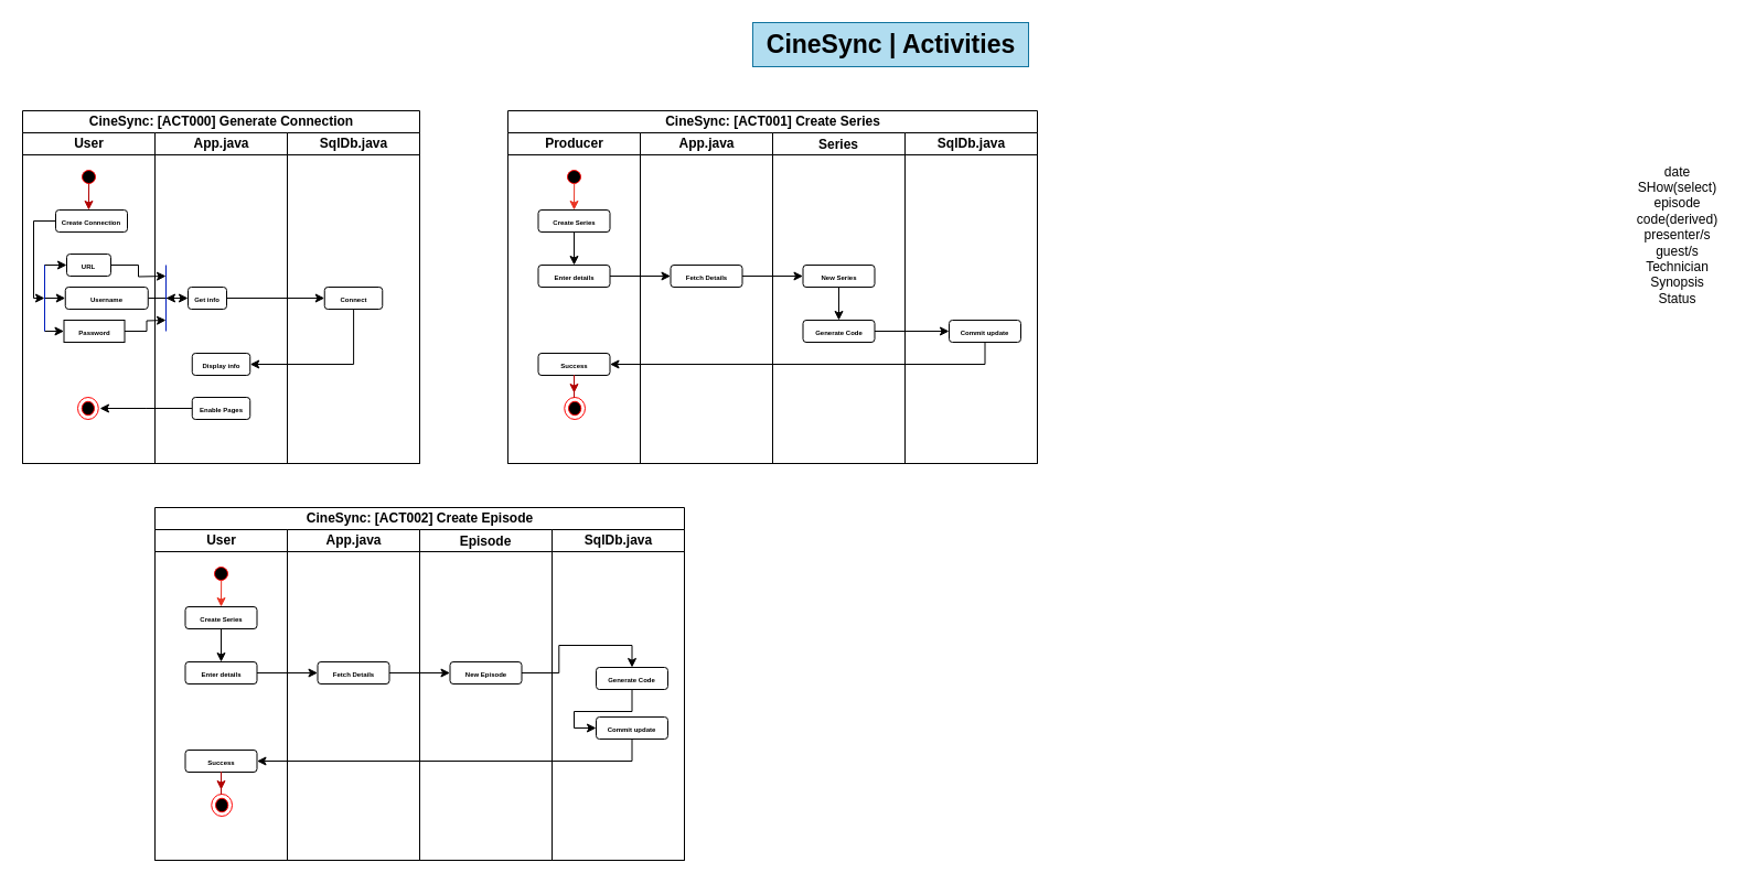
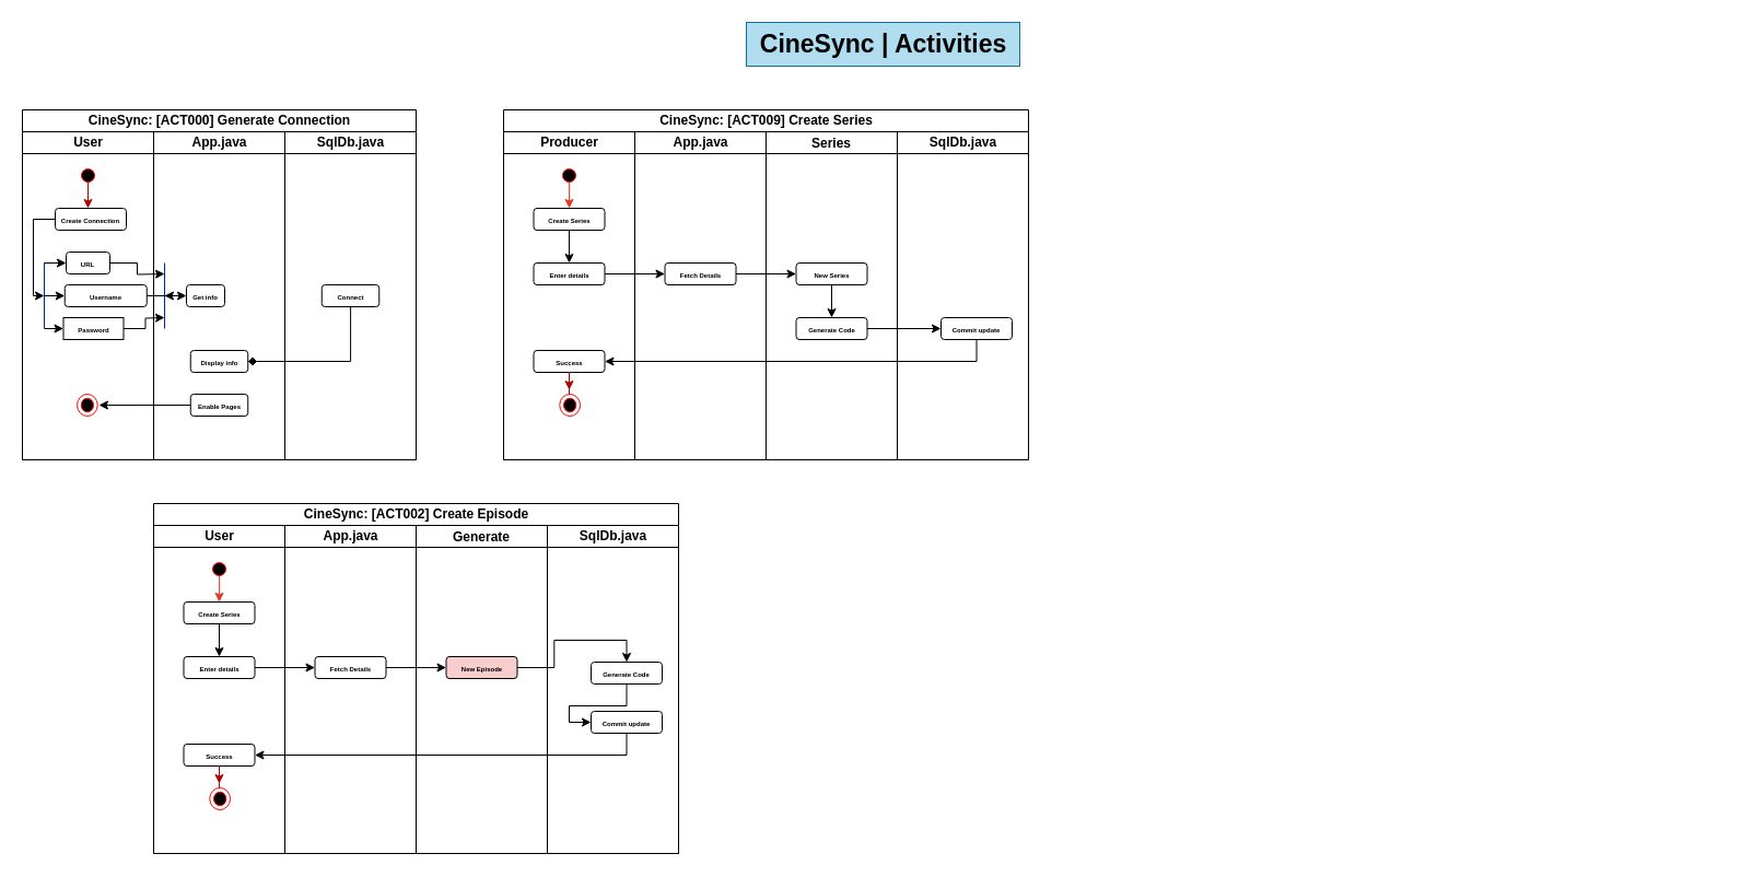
  <mxCell id="0" />
  <mxCell id="1" parent="0" />
  <mxCell id="2" value="CineSync: [ACT000] Generate Connection" style="swimlane;childLayout=stackLayout;resizeParent=1;resizeParentMax=0;startSize=20;html=1;" vertex="1" parent="1"><mxGeometry x="20" y="100" width="360" height="320" as="geometry" /></mxCell>
  <mxCell id="3" value="User" style="swimlane;startSize=20;html=1;" vertex="1" parent="2"><mxGeometry y="20" width="120" height="300" as="geometry" /></mxCell>
  <mxCell id="4" style="edgeStyle=orthogonalEdgeStyle;rounded=0;orthogonalLoop=1;jettySize=auto;html=1;entryX=0.5;entryY=0;entryDx=0;entryDy=0;exitX=0.549;exitY=0.776;exitDx=0;exitDy=0;exitPerimeter=0;fillColor=#e51400;strokeColor=#B20000;" edge="1" parent="3"><mxGeometry relative="1" as="geometry"><mxPoint x="60.09" y="45.52" as="sourcePoint" /><mxPoint x="59.94" y="70" as="targetPoint" /></mxGeometry></mxCell>
  <mxCell id="5" value="" style="ellipse;html=1;shape=startState;fillColor=#000000;strokeColor=#ff0000;" vertex="1" parent="3"><mxGeometry x="50" y="30" width="20" height="20" as="geometry" /></mxCell>
  <mxCell id="6" style="edgeStyle=orthogonalEdgeStyle;rounded=0;orthogonalLoop=1;jettySize=auto;html=1;" edge="1" parent="3" source="7"><mxGeometry relative="1" as="geometry"><mxPoint x="20.0" y="150" as="targetPoint" /><Array as="points"><mxPoint x="10" y="80" /><mxPoint x="10" y="150" /></Array></mxGeometry></mxCell>
  <mxCell id="7" value="&lt;font size=&quot;1&quot; style=&quot;&quot;&gt;&lt;b style=&quot;font-size: 6px;&quot;&gt;Create Connection&lt;/b&gt;&lt;/font&gt;" style="rounded=1;whiteSpace=wrap;html=1;" vertex="1" parent="3"><mxGeometry x="30" y="70" width="65" height="20" as="geometry" /></mxCell>
  <mxCell id="8" style="edgeStyle=orthogonalEdgeStyle;rounded=0;orthogonalLoop=1;jettySize=auto;html=1;startArrow=classic;startFill=1;endArrow=none;endFill=0;" edge="1" parent="3" source="10"><mxGeometry relative="1" as="geometry"><mxPoint x="20.0" y="140" as="targetPoint" /></mxGeometry></mxCell>
  <mxCell id="9" style="edgeStyle=orthogonalEdgeStyle;rounded=0;orthogonalLoop=1;jettySize=auto;html=1;" edge="1" parent="3" source="10"><mxGeometry relative="1" as="geometry"><mxPoint x="130.0" y="130" as="targetPoint" /></mxGeometry></mxCell>
  <mxCell id="10" value="&lt;font size=&quot;1&quot; style=&quot;&quot;&gt;&lt;b style=&quot;font-size: 6px;&quot;&gt;URL&lt;/b&gt;&lt;/font&gt;" style="rounded=1;whiteSpace=wrap;html=1;" vertex="1" parent="3"><mxGeometry x="40" y="110" width="40" height="20" as="geometry" /></mxCell>
  <mxCell id="11" style="edgeStyle=orthogonalEdgeStyle;rounded=0;orthogonalLoop=1;jettySize=auto;html=1;startArrow=classic;startFill=1;endArrow=none;endFill=0;" edge="1" parent="3" source="13"><mxGeometry relative="1" as="geometry"><mxPoint x="20.0" y="150" as="targetPoint" /><Array as="points"><mxPoint x="20" y="150" /><mxPoint x="20" y="150" /></Array></mxGeometry></mxCell>
  <mxCell id="12" style="edgeStyle=orthogonalEdgeStyle;rounded=0;orthogonalLoop=1;jettySize=auto;html=1;" edge="1" parent="3" source="13"><mxGeometry relative="1" as="geometry"><mxPoint x="130.0" y="150" as="targetPoint" /></mxGeometry></mxCell>
  <mxCell id="13" value="&lt;font size=&quot;1&quot; style=&quot;&quot;&gt;&lt;b style=&quot;font-size: 6px;&quot;&gt;Username&lt;/b&gt;&lt;/font&gt;" style="rounded=1;whiteSpace=wrap;html=1;" vertex="1" parent="3"><mxGeometry x="38.75" y="140" width="75" height="20" as="geometry" /></mxCell>
  <mxCell id="14" style="edgeStyle=orthogonalEdgeStyle;rounded=0;orthogonalLoop=1;jettySize=auto;html=1;startArrow=classic;startFill=1;endArrow=none;endFill=0;" edge="1" parent="3" source="16"><mxGeometry relative="1" as="geometry"><mxPoint x="20.0" y="180" as="targetPoint" /><Array as="points"><mxPoint x="20" y="180" /><mxPoint x="20" y="180" /></Array></mxGeometry></mxCell>
  <mxCell id="15" style="edgeStyle=orthogonalEdgeStyle;rounded=0;orthogonalLoop=1;jettySize=auto;html=1;" edge="1" parent="3" source="16"><mxGeometry relative="1" as="geometry"><mxPoint x="130.0" y="170" as="targetPoint" /></mxGeometry></mxCell>
  <mxCell id="16" value="&lt;font size=&quot;1&quot; style=&quot;&quot;&gt;&lt;b style=&quot;font-size: 6px;&quot;&gt;Password&lt;/b&gt;&lt;/font&gt;" style="whiteSpace=wrap;html=1;rounded=0;" vertex="1" parent="3"><mxGeometry x="37.5" y="170" width="55" height="20" as="geometry" /></mxCell>
  <mxCell id="17" value="" style="endArrow=none;html=1;rounded=0;fillColor=#0050ef;strokeColor=#001DBC;" edge="1" parent="3"><mxGeometry width="50" height="50" relative="1" as="geometry"><mxPoint x="20.0" y="180" as="sourcePoint" /><mxPoint x="20.0" y="120" as="targetPoint" /></mxGeometry></mxCell>
  <mxCell id="18" value="" style="ellipse;html=1;shape=endState;fillColor=#000000;strokeColor=#ff0000;" vertex="1" parent="3"><mxGeometry x="50" y="240" width="18.75" height="20" as="geometry" /></mxCell>
  <mxCell id="19" value="App.java" style="swimlane;startSize=20;html=1;" vertex="1" parent="2"><mxGeometry x="120" y="20" width="120" height="300" as="geometry" /></mxCell>
  <mxCell id="20" style="edgeStyle=orthogonalEdgeStyle;rounded=0;orthogonalLoop=1;jettySize=auto;html=1;endArrow=none;endFill=0;startArrow=classic;startFill=1;" edge="1" parent="19" source="21"><mxGeometry relative="1" as="geometry"><mxPoint x="20.0" y="150" as="targetPoint" /></mxGeometry></mxCell>
  <mxCell id="21" value="&lt;font size=&quot;1&quot; style=&quot;&quot;&gt;&lt;b style=&quot;font-size: 6px;&quot;&gt;Get info&lt;/b&gt;&lt;/font&gt;" style="rounded=1;whiteSpace=wrap;html=1;" vertex="1" parent="19"><mxGeometry x="30" y="140" width="35" height="20" as="geometry" /></mxCell>
  <mxCell id="22" value="&lt;span style=&quot;font-size: 6px;&quot;&gt;&lt;b&gt;Display info&lt;/b&gt;&lt;/span&gt;" style="rounded=1;whiteSpace=wrap;html=1;" vertex="1" parent="19"><mxGeometry x="33.75" y="200" width="52.5" height="20" as="geometry" /></mxCell>
  <mxCell id="23" style="edgeStyle=orthogonalEdgeStyle;rounded=0;orthogonalLoop=1;jettySize=auto;html=1;" edge="1" parent="19" source="24"><mxGeometry relative="1" as="geometry"><mxPoint x="-50.0" y="250" as="targetPoint" /></mxGeometry></mxCell>
  <mxCell id="24" value="&lt;span style=&quot;font-size: 6px;&quot;&gt;&lt;b&gt;Enable Pages&lt;/b&gt;&lt;/span&gt;" style="rounded=1;whiteSpace=wrap;html=1;" vertex="1" parent="19"><mxGeometry x="33.75" y="240" width="52.5" height="20" as="geometry" /></mxCell>
  <mxCell id="25" value="" style="endArrow=none;html=1;rounded=0;fillColor=#0050ef;strokeColor=#001DBC;" edge="1" parent="19"><mxGeometry width="50" height="50" relative="1" as="geometry"><mxPoint x="10.0" y="180" as="sourcePoint" /><mxPoint x="10.0" y="120" as="targetPoint" /></mxGeometry></mxCell>
  <mxCell id="26" value="SqlDb.java" style="swimlane;startSize=20;html=1;" vertex="1" parent="2"><mxGeometry x="240" y="20" width="120" height="300" as="geometry"><mxRectangle x="240" y="20" width="40" height="280" as="alternateBounds" /></mxGeometry></mxCell>
  <mxCell id="27" value="&lt;font size=&quot;1&quot; style=&quot;&quot;&gt;&lt;b style=&quot;font-size: 6px;&quot;&gt;Connect&lt;/b&gt;&lt;/font&gt;" style="rounded=1;whiteSpace=wrap;html=1;" vertex="1" parent="26"><mxGeometry x="33.75" y="140" width="52.5" height="20" as="geometry" /></mxCell>
- <mxCell id="28" style="edgeStyle=orthogonalEdgeStyle;rounded=0;orthogonalLoop=1;jettySize=auto;html=1;" edge="1" parent="2" source="21" target="27"><mxGeometry relative="1" as="geometry" /></mxCell>
- <mxCell id="29" style="edgeStyle=orthogonalEdgeStyle;rounded=0;orthogonalLoop=1;jettySize=auto;html=1;entryX=1;entryY=0.5;entryDx=0;entryDy=0;" edge="1" parent="2" source="27" target="22"><mxGeometry relative="1" as="geometry"><Array as="points"><mxPoint x="300" y="230" /></Array></mxGeometry></mxCell>
+ <mxCell id="29" style="edgeStyle=orthogonalEdgeStyle;rounded=0;orthogonalLoop=1;jettySize=auto;html=1;entryX=1;entryY=0.5;entryDx=0;entryDy=0;endArrow=diamond;" edge="1" parent="2" source="27" target="22"><mxGeometry relative="1" as="geometry"><Array as="points"><mxPoint x="300" y="230" /></Array></mxGeometry></mxCell>
  <mxCell id="30" value="&lt;b&gt;&lt;font face=&quot;Helvetica&quot; style=&quot;font-size: 23px;&quot;&gt;CineSync | Activities&lt;/font&gt;&lt;/b&gt;" style="text;html=1;align=center;verticalAlign=middle;resizable=0;points=[];autosize=1;strokeColor=#10739e;fillColor=#b1ddf0;" vertex="1" parent="1"><mxGeometry x="682" width="250" height="40" as="geometry" y="20" /></mxCell>
- <mxCell id="31" value="date&lt;div&gt;SHow(select)&lt;/div&gt;&lt;div&gt;episode&lt;/div&gt;&lt;div&gt;code(derived)&lt;/div&gt;&lt;div&gt;presenter/s&lt;/div&gt;&lt;div&gt;guest/s&lt;/div&gt;&lt;div&gt;Technician&lt;/div&gt;&lt;div&gt;Synopsis&lt;/div&gt;&lt;div&gt;Status&lt;/div&gt;&lt;div&gt;&lt;br&gt;&lt;/div&gt;" style="text;html=1;align=center;verticalAlign=middle;resizable=0;points=[];autosize=1;strokeColor=none;fillColor=none;" vertex="1" parent="1"><mxGeometry x="1470" y="140" width="100" height="160" as="geometry" /></mxCell>
- <mxCell id="32" value="CineSync: [ACT001] Create Series" style="swimlane;childLayout=stackLayout;resizeParent=1;resizeParentMax=0;startSize=20;html=1;" vertex="1" parent="1"><mxGeometry x="460" y="100" width="480" height="320" as="geometry" /></mxCell>
+ <mxCell id="32" value="CineSync: [ACT009] Create Series" style="swimlane;childLayout=stackLayout;resizeParent=1;resizeParentMax=0;startSize=20;html=1;" vertex="1" parent="1"><mxGeometry x="460" y="100" width="480" height="320" as="geometry" /></mxCell>
  <mxCell id="33" value="Producer" style="swimlane;startSize=20;html=1;" vertex="1" parent="32"><mxGeometry y="20" width="120" height="300" as="geometry" /></mxCell>
  <mxCell id="34" value="" style="ellipse;html=1;shape=startState;fillColor=#000000;strokeColor=#ff0000;" vertex="1" parent="33"><mxGeometry x="50" y="30" width="20" height="20" as="geometry" /></mxCell>
  <mxCell id="35" style="edgeStyle=orthogonalEdgeStyle;rounded=0;orthogonalLoop=1;jettySize=auto;html=1;entryX=0.5;entryY=0;entryDx=0;entryDy=0;fillColor=#e51400;strokeColor=#ea3322;exitX=0.508;exitY=0.795;exitDx=0;exitDy=0;exitPerimeter=0;" edge="1" parent="33" source="34" target="37"><mxGeometry relative="1" as="geometry"><mxPoint x="60.0" y="50" as="sourcePoint" /><mxPoint x="59.9" y="64.48" as="targetPoint" /></mxGeometry></mxCell>
  <mxCell id="36" style="edgeStyle=orthogonalEdgeStyle;rounded=0;orthogonalLoop=1;jettySize=auto;html=1;entryX=0.5;entryY=0;entryDx=0;entryDy=0;" edge="1" parent="33" source="37" target="38"><mxGeometry relative="1" as="geometry" /></mxCell>
  <mxCell id="37" value="&lt;font size=&quot;1&quot; style=&quot;&quot;&gt;&lt;b style=&quot;font-size: 6px;&quot;&gt;Create Series&lt;/b&gt;&lt;/font&gt;" style="rounded=1;whiteSpace=wrap;html=1;" vertex="1" parent="33"><mxGeometry x="27.5" y="70" width="65" height="20" as="geometry" /></mxCell>
  <mxCell id="38" value="&lt;font size=&quot;1&quot; style=&quot;&quot;&gt;&lt;b style=&quot;font-size: 6px;&quot;&gt;Enter details&lt;/b&gt;&lt;/font&gt;" style="rounded=1;whiteSpace=wrap;html=1;" vertex="1" parent="33"><mxGeometry x="27.5" y="120" width="65" height="20" as="geometry" /></mxCell>
  <mxCell id="39" value="&lt;font size=&quot;1&quot; style=&quot;&quot;&gt;&lt;b style=&quot;font-size: 6px;&quot;&gt;Success&lt;/b&gt;&lt;/font&gt;" style="rounded=1;whiteSpace=wrap;html=1;" vertex="1" parent="33"><mxGeometry x="27.5" y="200" width="65" height="20" as="geometry" /></mxCell>
  <mxCell id="40" value="" style="ellipse;html=1;shape=endState;fillColor=#000000;strokeColor=#ff0000;" vertex="1" parent="33"><mxGeometry x="51.25" y="240" width="18.75" height="20" as="geometry" /></mxCell>
  <mxCell id="41" style="edgeStyle=orthogonalEdgeStyle;rounded=0;orthogonalLoop=1;jettySize=auto;html=1;entryX=0.467;entryY=-0.197;entryDx=0;entryDy=0;entryPerimeter=0;fillColor=#e51400;strokeColor=#B20000;" edge="1" parent="33" source="39" target="40"><mxGeometry relative="1" as="geometry" /></mxCell>
  <mxCell id="42" value="App.java" style="swimlane;startSize=20;html=1;" vertex="1" parent="32"><mxGeometry x="120" y="20" width="120" height="300" as="geometry" /></mxCell>
  <mxCell id="43" value="&lt;font size=&quot;1&quot; style=&quot;&quot;&gt;&lt;b style=&quot;font-size: 6px;&quot;&gt;Fetch Details&lt;/b&gt;&lt;/font&gt;" style="rounded=1;whiteSpace=wrap;html=1;" vertex="1" parent="42"><mxGeometry x="27.5" y="120" width="65" height="20" as="geometry" /></mxCell>
  <mxCell id="44" value="Series" style="swimlane;startSize=20;" vertex="1" parent="32"><mxGeometry x="240" y="20" width="120" height="300" as="geometry" /></mxCell>
  <mxCell id="45" style="edgeStyle=orthogonalEdgeStyle;rounded=0;orthogonalLoop=1;jettySize=auto;html=1;entryX=0.5;entryY=0;entryDx=0;entryDy=0;" edge="1" parent="44" source="46" target="47"><mxGeometry relative="1" as="geometry" /></mxCell>
  <mxCell id="46" value="&lt;span style=&quot;font-size: 6px;&quot;&gt;&lt;b&gt;New Series&lt;/b&gt;&lt;/span&gt;" style="rounded=1;whiteSpace=wrap;html=1;" vertex="1" parent="44"><mxGeometry x="27.5" y="120" width="65" height="20" as="geometry" /></mxCell>
  <mxCell id="47" value="&lt;span style=&quot;font-size: 6px;&quot;&gt;&lt;b&gt;Generate Code&lt;/b&gt;&lt;/span&gt;" style="rounded=1;whiteSpace=wrap;html=1;" vertex="1" parent="44"><mxGeometry x="27.5" y="170" width="65" height="20" as="geometry" /></mxCell>
  <mxCell id="48" value="SqlDb.java" style="swimlane;startSize=20;html=1;" vertex="1" parent="32"><mxGeometry x="360" y="20" width="120" height="300" as="geometry" /></mxCell>
  <mxCell id="49" value="&lt;font size=&quot;1&quot; style=&quot;&quot;&gt;&lt;b style=&quot;font-size: 6px;&quot;&gt;Commit update&lt;/b&gt;&lt;/font&gt;" style="rounded=1;whiteSpace=wrap;html=1;" vertex="1" parent="48"><mxGeometry x="40" y="170" width="65" height="20" as="geometry" /></mxCell>
  <mxCell id="50" style="edgeStyle=orthogonalEdgeStyle;rounded=0;orthogonalLoop=1;jettySize=auto;html=1;entryX=0;entryY=0.5;entryDx=0;entryDy=0;" edge="1" parent="32" source="38" target="43"><mxGeometry relative="1" as="geometry" /></mxCell>
  <mxCell id="51" style="edgeStyle=orthogonalEdgeStyle;rounded=0;orthogonalLoop=1;jettySize=auto;html=1;entryX=0;entryY=0.5;entryDx=0;entryDy=0;" edge="1" parent="32" source="43" target="46"><mxGeometry relative="1" as="geometry" /></mxCell>
  <mxCell id="52" style="edgeStyle=orthogonalEdgeStyle;rounded=0;orthogonalLoop=1;jettySize=auto;html=1;entryX=0;entryY=0.5;entryDx=0;entryDy=0;" edge="1" parent="32" source="47" target="49"><mxGeometry relative="1" as="geometry" /></mxCell>
  <mxCell id="53" style="edgeStyle=orthogonalEdgeStyle;rounded=0;orthogonalLoop=1;jettySize=auto;html=1;entryX=1;entryY=0.5;entryDx=0;entryDy=0;" edge="1" parent="32" source="49" target="39"><mxGeometry relative="1" as="geometry"><Array as="points"><mxPoint x="432" y="230" /></Array></mxGeometry></mxCell>
  <mxCell id="54" value="CineSync: [ACT002] Create Episode" style="swimlane;childLayout=stackLayout;resizeParent=1;resizeParentMax=0;startSize=20;html=1;" vertex="1" parent="1"><mxGeometry x="140" y="460" width="480" height="320" as="geometry" /></mxCell>
  <mxCell id="55" value="User" style="swimlane;startSize=20;html=1;" vertex="1" parent="54"><mxGeometry y="20" width="120" height="300" as="geometry" /></mxCell>
  <mxCell id="56" value="" style="ellipse;html=1;shape=startState;fillColor=#000000;strokeColor=#ff0000;" vertex="1" parent="55"><mxGeometry x="50" y="30" width="20" height="20" as="geometry" /></mxCell>
  <mxCell id="57" style="edgeStyle=orthogonalEdgeStyle;rounded=0;orthogonalLoop=1;jettySize=auto;html=1;entryX=0.5;entryY=0;entryDx=0;entryDy=0;fillColor=#e51400;strokeColor=#ea3322;exitX=0.508;exitY=0.795;exitDx=0;exitDy=0;exitPerimeter=0;" edge="1" parent="55" source="56" target="59"><mxGeometry relative="1" as="geometry"><mxPoint x="60.0" y="50" as="sourcePoint" /><mxPoint x="59.9" y="64.48" as="targetPoint" /></mxGeometry></mxCell>
  <mxCell id="58" style="edgeStyle=orthogonalEdgeStyle;rounded=0;orthogonalLoop=1;jettySize=auto;html=1;entryX=0.5;entryY=0;entryDx=0;entryDy=0;" edge="1" parent="55" source="59" target="60"><mxGeometry relative="1" as="geometry" /></mxCell>
  <mxCell id="59" value="&lt;font size=&quot;1&quot; style=&quot;&quot;&gt;&lt;b style=&quot;font-size: 6px;&quot;&gt;Create Series&lt;/b&gt;&lt;/font&gt;" style="rounded=1;whiteSpace=wrap;html=1;" vertex="1" parent="55"><mxGeometry x="27.5" y="70" width="65" height="20" as="geometry" /></mxCell>
  <mxCell id="60" value="&lt;font size=&quot;1&quot; style=&quot;&quot;&gt;&lt;b style=&quot;font-size: 6px;&quot;&gt;Enter details&lt;/b&gt;&lt;/font&gt;" style="rounded=1;whiteSpace=wrap;html=1;" vertex="1" parent="55"><mxGeometry x="27.5" y="120" width="65" height="20" as="geometry" /></mxCell>
  <mxCell id="61" value="&lt;font size=&quot;1&quot; style=&quot;&quot;&gt;&lt;b style=&quot;font-size: 6px;&quot;&gt;Success&lt;/b&gt;&lt;/font&gt;" style="rounded=1;whiteSpace=wrap;html=1;" vertex="1" parent="55"><mxGeometry x="27.5" y="200" width="65" height="20" as="geometry" /></mxCell>
  <mxCell id="62" value="" style="ellipse;html=1;shape=endState;fillColor=#000000;strokeColor=#ff0000;" vertex="1" parent="55"><mxGeometry x="51.25" y="240" width="18.75" height="20" as="geometry" /></mxCell>
  <mxCell id="63" style="edgeStyle=orthogonalEdgeStyle;rounded=0;orthogonalLoop=1;jettySize=auto;html=1;entryX=0.467;entryY=-0.197;entryDx=0;entryDy=0;entryPerimeter=0;fillColor=#e51400;strokeColor=#B20000;" edge="1" parent="55" source="61" target="62"><mxGeometry relative="1" as="geometry" /></mxCell>
  <mxCell id="64" value="App.java" style="swimlane;startSize=20;html=1;" vertex="1" parent="54"><mxGeometry x="120" y="20" width="120" height="300" as="geometry" /></mxCell>
  <mxCell id="65" value="&lt;font size=&quot;1&quot; style=&quot;&quot;&gt;&lt;b style=&quot;font-size: 6px;&quot;&gt;Fetch Details&lt;/b&gt;&lt;/font&gt;" style="rounded=1;whiteSpace=wrap;html=1;" vertex="1" parent="64"><mxGeometry x="27.5" y="120" width="65" height="20" as="geometry" /></mxCell>
- <mxCell id="66" value="Episode" style="swimlane;startSize=20;" vertex="1" parent="54"><mxGeometry x="240" y="20" width="120" height="300" as="geometry" /></mxCell>
- <mxCell id="67" value="&lt;span style=&quot;font-size: 6px;&quot;&gt;&lt;b&gt;New Episode&lt;/b&gt;&lt;/span&gt;" style="rounded=1;whiteSpace=wrap;html=1;" vertex="1" parent="66"><mxGeometry x="27.5" y="120" width="65" height="20" as="geometry" /></mxCell>
+ <mxCell id="66" value="Generate" style="swimlane;startSize=20;" vertex="1" parent="54"><mxGeometry x="240" y="20" width="120" height="300" as="geometry" /></mxCell>
+ <mxCell id="67" value="&lt;span style=&quot;font-size: 6px;&quot;&gt;&lt;b&gt;New Episode&lt;/b&gt;&lt;/span&gt;" style="rounded=1;whiteSpace=wrap;html=1;fillColor=#f8cecc;" vertex="1" parent="66"><mxGeometry x="27.5" y="120" width="65" height="20" as="geometry" /></mxCell>
  <mxCell id="68" value="SqlDb.java" style="swimlane;startSize=20;html=1;" vertex="1" parent="54"><mxGeometry x="360" y="20" width="120" height="300" as="geometry" /></mxCell>
  <mxCell id="69" value="&lt;font size=&quot;1&quot; style=&quot;&quot;&gt;&lt;b style=&quot;font-size: 6px;&quot;&gt;Commit update&lt;/b&gt;&lt;/font&gt;" style="rounded=1;whiteSpace=wrap;html=1;" vertex="1" parent="68"><mxGeometry x="40" y="170" width="65" height="20" as="geometry" /></mxCell>
  <mxCell id="70" value="&lt;span style=&quot;font-size: 6px;&quot;&gt;&lt;b&gt;Generate Code&lt;/b&gt;&lt;/span&gt;" style="rounded=1;whiteSpace=wrap;html=1;" vertex="1" parent="68"><mxGeometry x="40" y="125" width="65" height="20" as="geometry" /></mxCell>
  <mxCell id="71" style="edgeStyle=orthogonalEdgeStyle;rounded=0;orthogonalLoop=1;jettySize=auto;html=1;entryX=0;entryY=0.5;entryDx=0;entryDy=0;" edge="1" parent="68" source="70" target="69"><mxGeometry relative="1" as="geometry" /></mxCell>
  <mxCell id="72" style="edgeStyle=orthogonalEdgeStyle;rounded=0;orthogonalLoop=1;jettySize=auto;html=1;entryX=0;entryY=0.5;entryDx=0;entryDy=0;" edge="1" parent="54" source="60" target="65"><mxGeometry relative="1" as="geometry" /></mxCell>
  <mxCell id="73" style="edgeStyle=orthogonalEdgeStyle;rounded=0;orthogonalLoop=1;jettySize=auto;html=1;entryX=0;entryY=0.5;entryDx=0;entryDy=0;" edge="1" parent="54" source="65" target="67"><mxGeometry relative="1" as="geometry" /></mxCell>
  <mxCell id="74" style="edgeStyle=orthogonalEdgeStyle;rounded=0;orthogonalLoop=1;jettySize=auto;html=1;entryX=1;entryY=0.5;entryDx=0;entryDy=0;" edge="1" parent="54" source="69" target="61"><mxGeometry relative="1" as="geometry"><Array as="points"><mxPoint x="432" y="230" /></Array></mxGeometry></mxCell>
  <mxCell id="75" style="edgeStyle=orthogonalEdgeStyle;rounded=0;orthogonalLoop=1;jettySize=auto;html=1;entryX=0.5;entryY=0;entryDx=0;entryDy=0;" edge="1" parent="54" source="67" target="70"><mxGeometry relative="1" as="geometry" /></mxCell>
